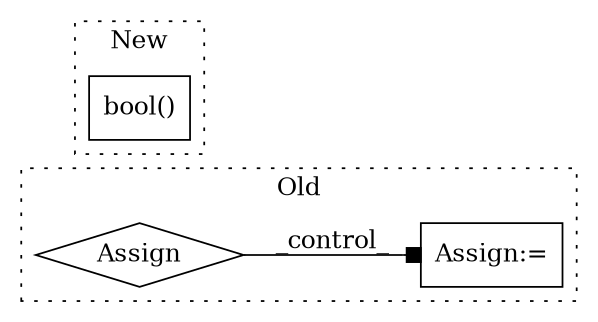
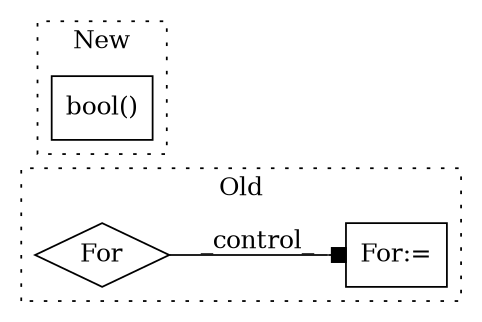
  digraph {
    rankdir=LR
    node [shape=box]
-   n1 [a=107 l="4,18" label=Assign s="10166,10204" shape=diamond]
-   n2 [a=68 l=3 label="Assign:=" s=10284]
+   n1 [a=107 l="4,18" label=For s="10166,10204" shape=diamond]
+   n2 [a=68 l=3 label="For:=" s=10284]
    n3 [a=75 l=12 label="bool()" s=8111]
    subgraph cluster_1 {
      label=Old
      style=dotted
      n1
      n2
    }
    subgraph cluster_2 {
      label=New
      style=dotted
      n3
    }
    n1 -> n2 [label=_control_ arrowhead=box]
  }
